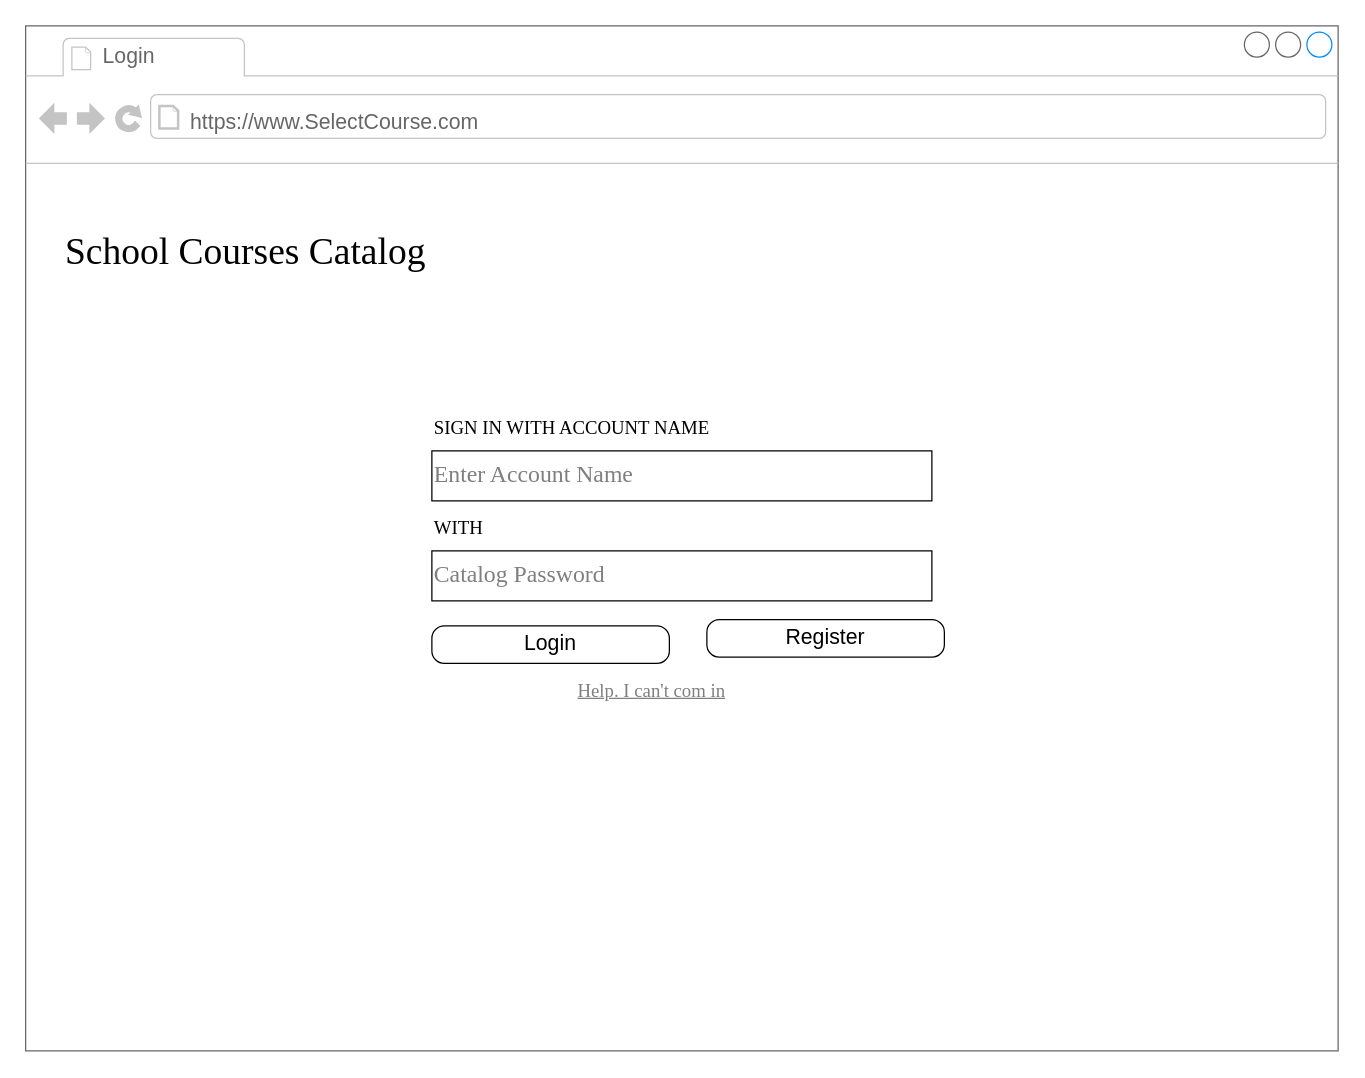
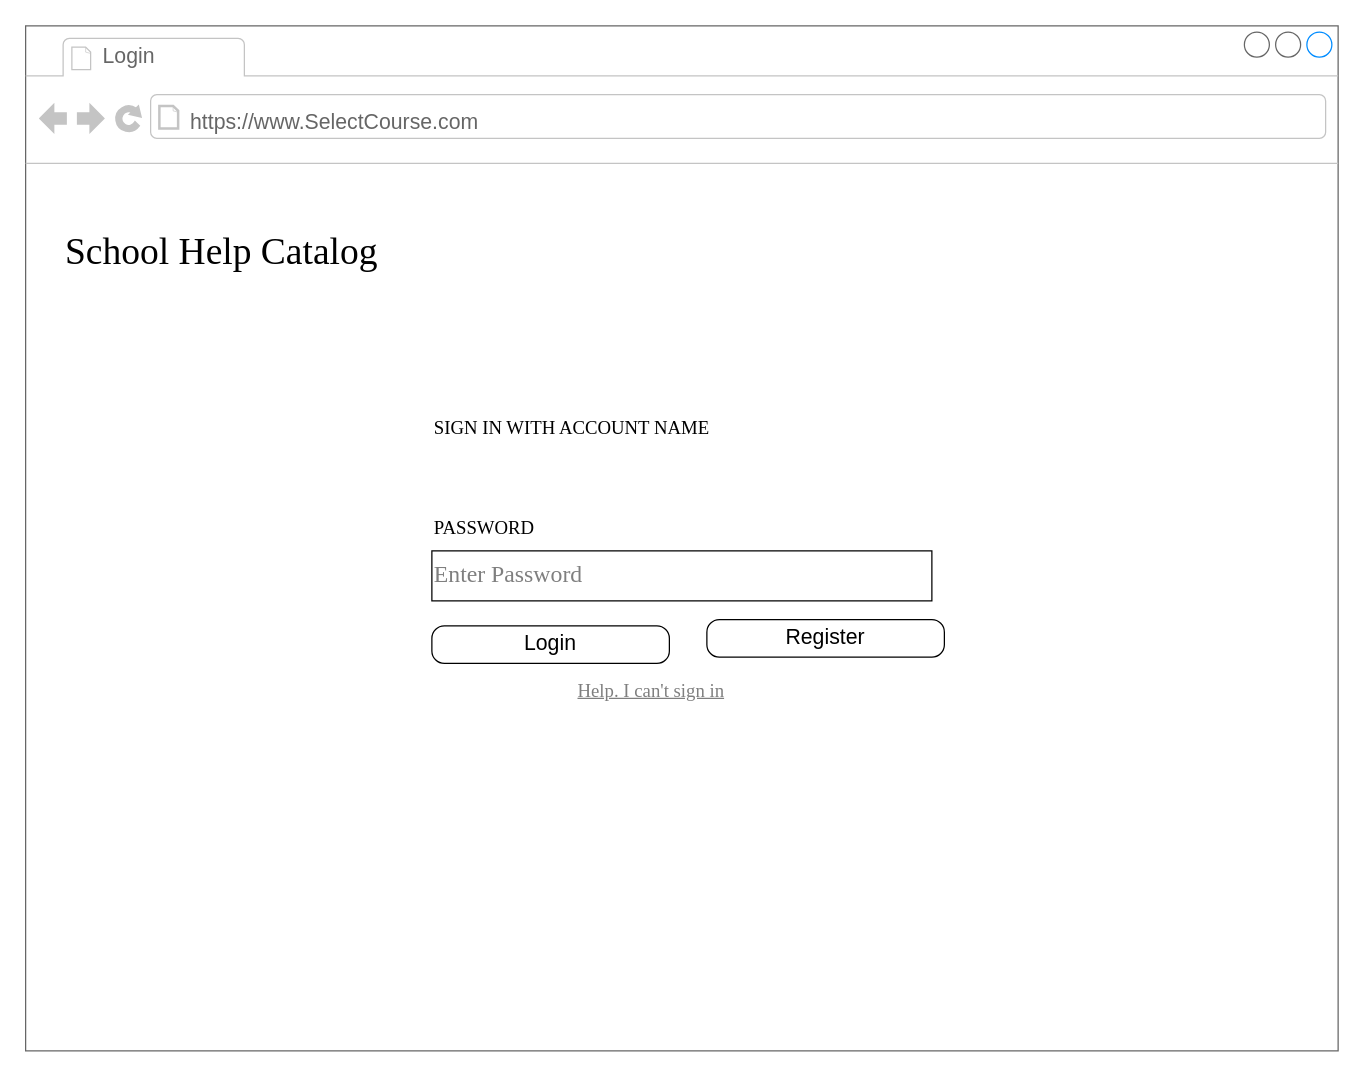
  <mxCell id="0" />
  <mxCell id="1" parent="0" />
  <mxCell id="2" value="" style="strokeWidth=1;shadow=0;dashed=0;align=center;html=1;shape=mxgraph.mockup.containers.browserWindow;rSize=0;strokeColor=#666666;mainText=,;recursiveResize=0;rounded=0;labelBackgroundColor=none;fontFamily=Verdana;fontSize=12" parent="1" vertex="1"><mxGeometry x="20" y="20" width="1050" height="820" as="geometry" /></mxCell>
  <mxCell id="3" value="Login" style="strokeWidth=1;shadow=0;dashed=0;align=center;html=1;shape=mxgraph.mockup.containers.anchor;fontSize=17;fontColor=#666666;align=left;" parent="2" vertex="1"><mxGeometry x="60" y="12" width="110" height="26" as="geometry" /></mxCell>
  <mxCell id="4" value="https://www.SelectCourse.com" style="strokeWidth=1;shadow=0;dashed=0;align=center;html=1;shape=mxgraph.mockup.containers.anchor;rSize=0;fontSize=17;fontColor=#666666;align=left;" parent="2" vertex="1"><mxGeometry x="130" y="60" width="370" height="35" as="geometry" /></mxCell>
- <mxCell id="5" value="School Courses Catalog" style="text;html=1;points=[];align=left;verticalAlign=top;spacingTop=-4;fontSize=30;fontFamily=Verdana" parent="2" vertex="1"><mxGeometry x="30" y="160" width="340" height="50" as="geometry" /></mxCell>
- <mxCell id="6" value="&lt;div style=&quot;font-size: 19px ; line-height: 1.7&quot; align=&quot;center&quot;&gt;&lt;font style=&quot;font-size: 19px&quot; color=&quot;#7F7F7F&quot;&gt;Enter Account Name&lt;br&gt;&lt;/font&gt;&lt;/div&gt;&lt;div style=&quot;font-size: 19px&quot;&gt;&lt;font style=&quot;font-size: 19px&quot; color=&quot;#7F7F7F&quot;&gt;&lt;br&gt;&lt;/font&gt;&lt;/div&gt;" style="text;html=1;points=[];align=left;verticalAlign=top;spacingTop=-4;fontSize=15;fontFamily=Verdana;rounded=0;strokeColor=default;" parent="2" vertex="1"><mxGeometry x="325" y="340" width="400" height="40" as="geometry" /></mxCell>
- <mxCell id="7" value="&lt;font color=&quot;#7F7F7F&quot;&gt;&lt;u&gt;Help. I can't com in&lt;/u&gt;&lt;br&gt;&lt;/font&gt;" style="text;html=1;points=[];align=left;verticalAlign=top;spacingTop=-4;fontSize=15;fontFamily=Verdana;strokeColor=none;fillColor=none;dashed=1;" parent="2" vertex="1"><mxGeometry x="440" y="520" width="170" height="30" as="geometry" /></mxCell>
+ <mxCell id="5" value="School Help Catalog" style="text;html=1;points=[];align=left;verticalAlign=top;spacingTop=-4;fontSize=30;fontFamily=Verdana" parent="2" vertex="1"><mxGeometry x="30" y="160" width="340" height="50" as="geometry" /></mxCell>
+ <mxCell id="7" value="&lt;font color=&quot;#7F7F7F&quot;&gt;&lt;u&gt;Help. I can't sign in&lt;/u&gt;&lt;br&gt;&lt;/font&gt;" style="text;html=1;points=[];align=left;verticalAlign=top;spacingTop=-4;fontSize=15;fontFamily=Verdana;strokeColor=none;fillColor=none;dashed=1;" parent="2" vertex="1"><mxGeometry x="440" y="520" width="170" height="30" as="geometry" /></mxCell>
  <mxCell id="8" value="Login" style="strokeWidth=1;shadow=0;dashed=0;align=center;html=1;shape=mxgraph.mockup.buttons.button;mainText=;buttonStyle=round;fontSize=17;fontStyle=0;whiteSpace=wrap;rounded=0;labelBackgroundColor=none;" parent="2" vertex="1"><mxGeometry x="325" y="480" width="190" height="30" as="geometry" /></mxCell>
  <mxCell id="9" value="Register" style="strokeWidth=1;shadow=0;dashed=0;align=center;html=1;shape=mxgraph.mockup.buttons.button;mainText=;buttonStyle=round;fontSize=17;fontStyle=0;whiteSpace=wrap;rounded=0;labelBackgroundColor=none;" parent="2" vertex="1"><mxGeometry x="545" y="475" width="190" height="30" as="geometry" /></mxCell>
- <mxCell id="10" value="&lt;div style=&quot;font-size: 19px ; line-height: 1.7&quot; align=&quot;center&quot;&gt;&lt;font style=&quot;font-size: 19px&quot; color=&quot;#7F7F7F&quot;&gt;Catalog Password&lt;/font&gt;&lt;/div&gt;&lt;div style=&quot;font-size: 19px&quot;&gt;&lt;font style=&quot;font-size: 19px&quot; color=&quot;#7F7F7F&quot;&gt;&lt;br&gt;&lt;/font&gt;&lt;/div&gt;" style="text;html=1;points=[];align=left;verticalAlign=top;spacingTop=-4;fontSize=15;fontFamily=Verdana;rounded=0;strokeColor=default;" parent="2" vertex="1"><mxGeometry x="325" y="420" width="400" height="40" as="geometry" /></mxCell>
+ <mxCell id="10" value="&lt;div style=&quot;font-size: 19px ; line-height: 1.7&quot; align=&quot;center&quot;&gt;&lt;font style=&quot;font-size: 19px&quot; color=&quot;#7F7F7F&quot;&gt;Enter Password&lt;/font&gt;&lt;/div&gt;&lt;div style=&quot;font-size: 19px&quot;&gt;&lt;font style=&quot;font-size: 19px&quot; color=&quot;#7F7F7F&quot;&gt;&lt;br&gt;&lt;/font&gt;&lt;/div&gt;" style="text;html=1;points=[];align=left;verticalAlign=top;spacingTop=-4;fontSize=15;fontFamily=Verdana;rounded=0;strokeColor=default;" parent="2" vertex="1"><mxGeometry x="325" y="420" width="400" height="40" as="geometry" /></mxCell>
  <mxCell id="11" value="SIGN IN WITH ACCOUNT NAME" style="text;html=1;points=[];align=left;verticalAlign=top;spacingTop=-4;fontSize=15;fontFamily=Verdana" parent="2" vertex="1"><mxGeometry x="325" y="310" width="170" height="30" as="geometry" /></mxCell>
- <mxCell id="12" value="WITH" style="text;html=1;points=[];align=left;verticalAlign=top;spacingTop=-4;fontSize=15;fontFamily=Verdana" parent="2" vertex="1"><mxGeometry x="325" y="390" width="170" height="30" as="geometry" /></mxCell>
+ <mxCell id="12" value="PASSWORD" style="text;html=1;points=[];align=left;verticalAlign=top;spacingTop=-4;fontSize=15;fontFamily=Verdana" parent="2" vertex="1"><mxGeometry x="325" y="390" width="170" height="30" as="geometry" /></mxCell>
